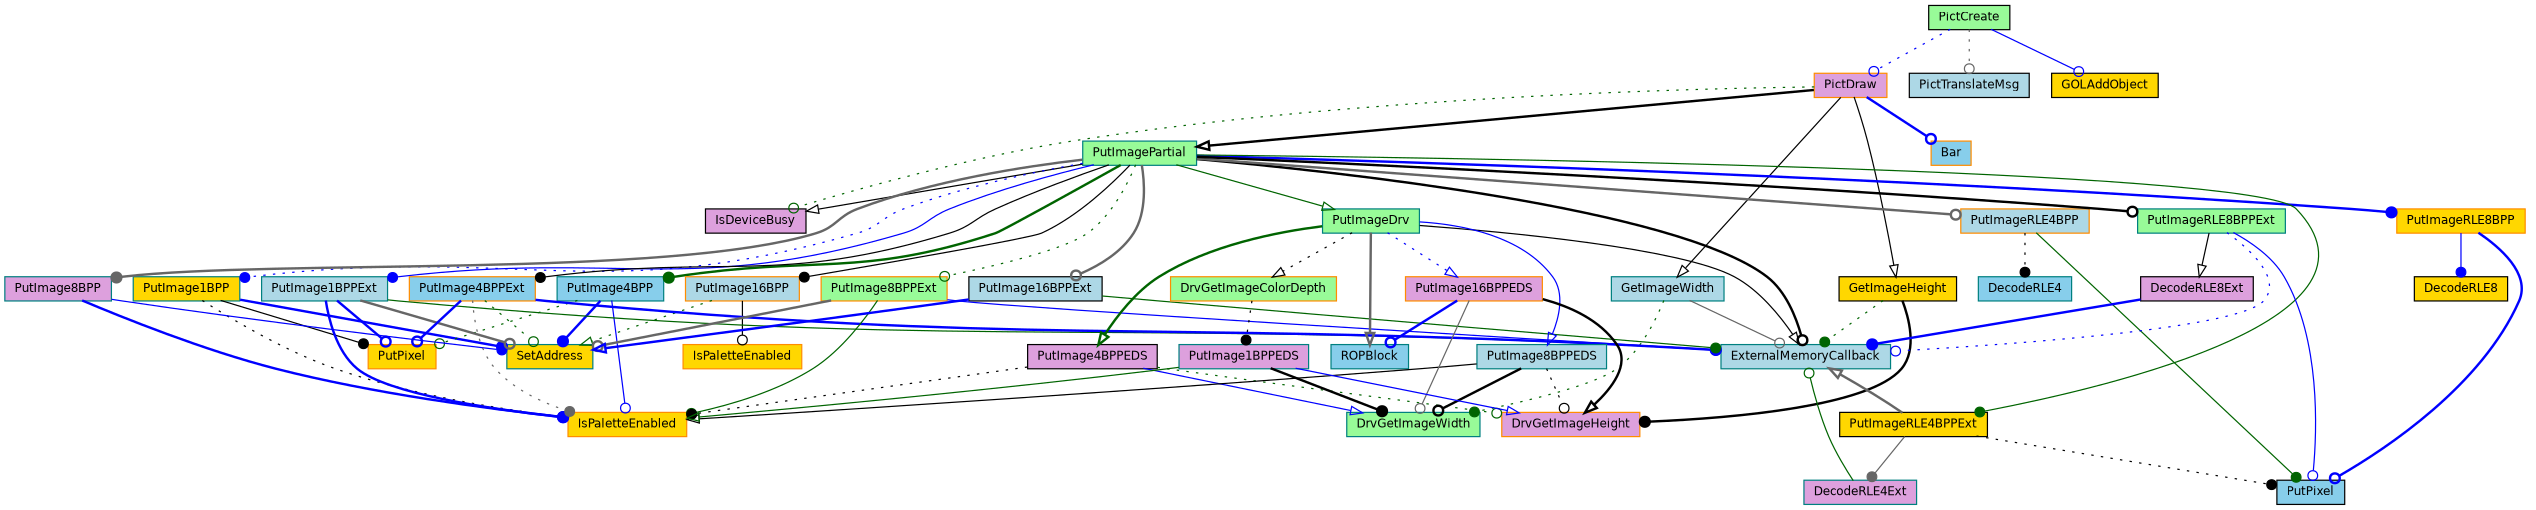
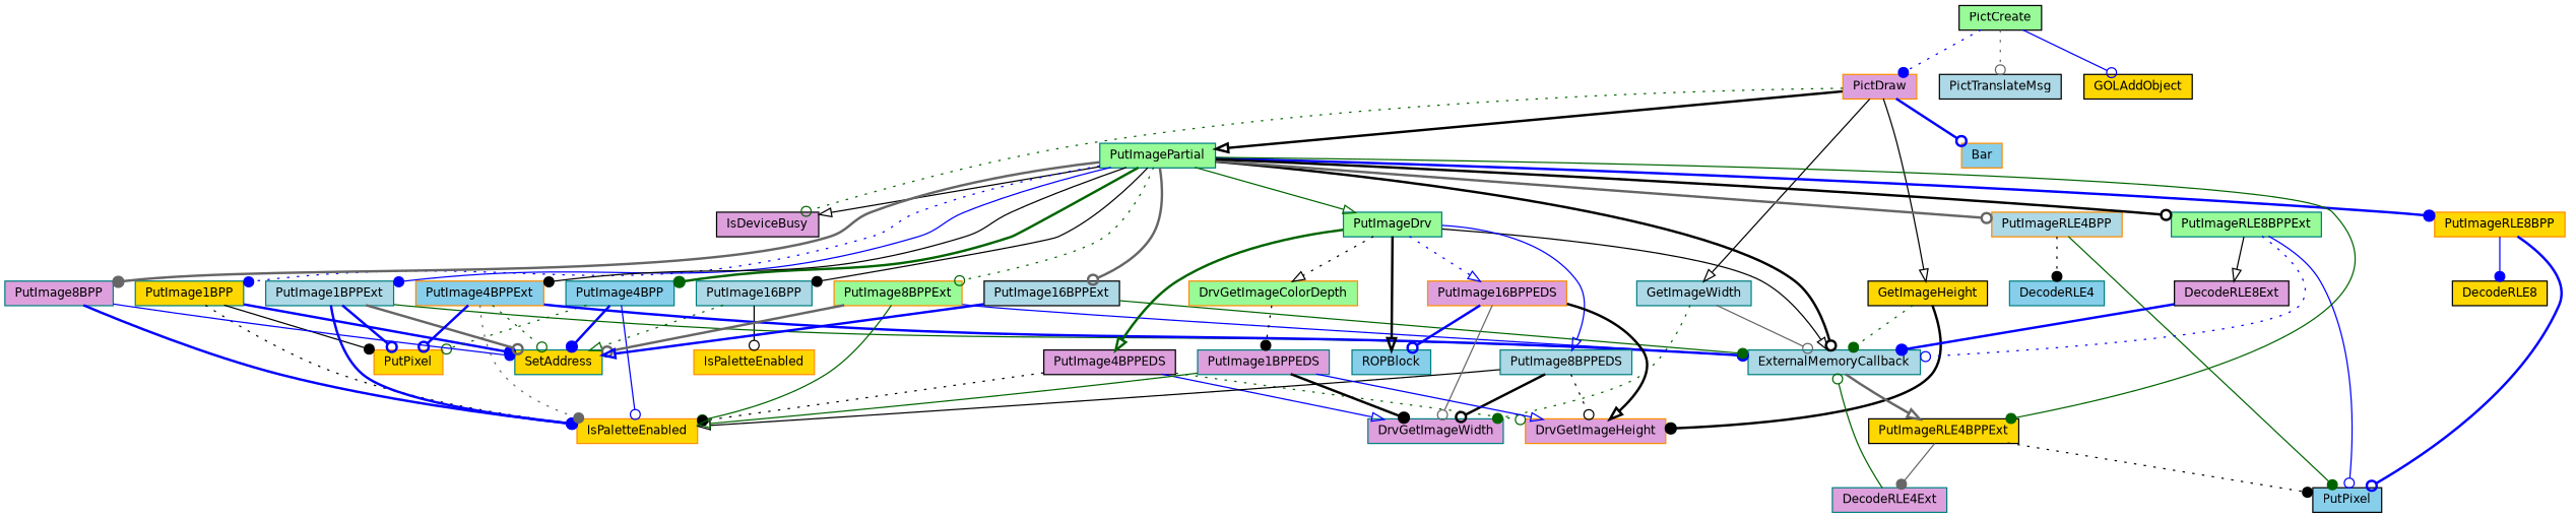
  digraph {
    rankdir=TB
    node [color=teal fillcolor=plum fontname=Helvetica fontsize=10 shape=record style=filled]
    edge [arrowhead=odot color=blue fontname=Helvetica fontsize=10 labelfontname=Helvetica labelfontsize=10 style=solid]
    n1 [color=black fillcolor=palegreen fontcolor=black height=0.2 label=PictCreate width=0.4]
    n2 [color=darkorange height=0.2 label=PictDraw width=0.4]
    n3 [color=black fillcolor=lightblue height=0.2 label=PictTranslateMsg width=0.4]
    n4 [color=black fillcolor=gold height=0.2 label=GOLAddObject width=0.4]
    n5 [color=black height=0.2 label=IsDeviceBusy width=0.4]
    n6 [color=darkorange fillcolor=skyblue height=0.2 label=Bar width=0.4]
    n7 [fillcolor=lightblue height=0.2 label=GetImageWidth width=0.4]
    n8 [color=black fillcolor=gold height=0.2 label=GetImageHeight width=0.4]
    n9 [fillcolor=palegreen height=0.2 label=PutImagePartial width=0.4]
-   n10 [fillcolor=palegreen height=0.2 label=DrvGetImageWidth width=0.4]
+   n10 [height=0.2 label=DrvGetImageWidth width=0.4]
    n11 [fillcolor=lightblue height=0.2 label=ExternalMemoryCallback width=0.4]
    n12 [color=darkorange height=0.2 label=DrvGetImageHeight width=0.4]
    n13 [color=darkorange fillcolor=lightblue height=0.2 label=PutImageRLE4BPP width=0.4]
    n14 [color=darkorange fillcolor=gold height=0.2 label=PutImageRLE8BPP width=0.4]
    n15 [color=black fillcolor=gold height=0.2 label=PutImageRLE4BPPExt width=0.4]
    n16 [fillcolor=palegreen height=0.2 label=PutImageRLE8BPPExt width=0.4]
    n17 [fillcolor=gold height=0.2 label=PutImage1BPP width=0.4]
    n18 [fillcolor=skyblue height=0.2 label=PutImage4BPP width=0.4]
    n19 [height=0.2 label=PutImage8BPP width=0.4]
-   n20 [color=darkorange fillcolor=lightblue height=0.2 label=PutImage16BPP width=0.4]
+   n20 [fillcolor=lightblue height=0.2 label=PutImage16BPP width=0.4]
    n21 [fillcolor=lightblue height=0.2 label=PutImage1BPPExt width=0.4]
    n22 [color=darkorange fillcolor=skyblue height=0.2 label=PutImage4BPPExt width=0.4]
    n23 [color=darkorange fillcolor=palegreen height=0.2 label=PutImage8BPPExt width=0.4]
    n24 [color=black fillcolor=lightblue height=0.2 label=PutImage16BPPExt width=0.4]
    n25 [fillcolor=palegreen height=0.2 label=PutImageDrv width=0.4]
    n26 [fillcolor=skyblue height=0.2 label=DecodeRLE4 width=0.4]
    n27 [color=black fillcolor=skyblue height=0.2 label=PutPixel width=0.4]
    n28 [color=black fillcolor=gold height=0.2 label=DecodeRLE8 width=0.4]
    n29 [height=0.2 label=DecodeRLE4Ext width=0.4]
    n30 [color=black height=0.2 label=DecodeRLE8Ext width=0.4]
    n31 [fillcolor=gold height=0.2 label=SetAddress width=0.4]
    n32 [color=darkorange fillcolor=gold height=0.2 label=IsPaletteEnabled width=0.4]
    n33 [color=darkorange fillcolor=gold height=0.2 label=PutPixel width=0.4]
    n34 [color=darkorange fillcolor=gold height=0.2 label=IsPaletteEnabled width=0.4]
    n35 [fillcolor=skyblue height=0.2 label=ROPBlock width=0.4]
    n36 [color=darkorange fillcolor=palegreen height=0.2 label=DrvGetImageColorDepth width=0.4]
    n37 [color=black height=0.2 label=PutImage4BPPEDS width=0.4]
    n38 [fillcolor=lightblue height=0.2 label=PutImage8BPPEDS width=0.4]
    n39 [color=darkorange height=0.2 label=PutImage16BPPEDS width=0.4]
    n40 [height=0.2 label=PutImage1BPPEDS width=0.4]
-   n1 -> n2 [style=dotted]
+   n1 -> n2 [arrowhead=dot style=dotted]
    n1 -> n3 [color=gray40 style=dotted]
    n1 -> n4
    n2 -> n5 [color=darkgreen style=dotted]
    n2 -> n6 [style=bold]
    n2 -> n7 [arrowhead=onormal color=black]
    n2 -> n8 [arrowhead=onormal color=black]
    n2 -> n9 [arrowhead=onormal color=black style=bold]
    n7 -> n10 [arrowhead=dot color=darkgreen style=dotted]
    n7 -> n11 [color=gray40]
    n8 -> n11 [arrowhead=dot color=darkgreen style=dotted]
    n8 -> n12 [arrowhead=dot color=black style=bold]
    n9 -> n5 [arrowhead=onormal color=black]
    n9 -> n11 [color=black style=bold]
    n9 -> n13 [color=gray40 style=bold]
    n9 -> n14 [arrowhead=dot style=bold]
    n9 -> n15 [arrowhead=dot color=darkgreen]
    n9 -> n16 [color=black style=bold]
    n9 -> n17 [arrowhead=dot style=dotted]
    n9 -> n18 [arrowhead=dot color=darkgreen style=bold]
    n9 -> n19 [arrowhead=dot color=gray40 style=bold]
    n9 -> n20 [arrowhead=dot color=black]
    n9 -> n21 [arrowhead=dot]
    n9 -> n22 [arrowhead=dot color=black]
    n9 -> n23 [color=darkgreen style=dotted]
    n9 -> n24 [color=gray40 style=bold]
    n9 -> n25 [arrowhead=onormal color=darkgreen]
    n13 -> n26 [arrowhead=dot color=black style=dotted]
    n13 -> n27 [arrowhead=dot color=darkgreen]
    n14 -> n27 [style=bold]
    n14 -> n28 [arrowhead=dot]
-   n15 -> n11 [arrowhead=onormal color=gray40 style=bold]
+   n11 -> n15 [arrowhead=onormal color=gray40 style=bold]
    n15 -> n27 [arrowhead=dot color=black style=dotted]
    n15 -> n29 [arrowhead=dot color=gray40]
    n16 -> n11 [style=dotted]
    n16 -> n27
    n16 -> n30 [arrowhead=onormal color=black]
    n17 -> n31 [arrowhead=dot style=bold]
    n17 -> n32 [color=black style=dotted]
    n17 -> n33 [arrowhead=dot color=black]
    n18 -> n31 [arrowhead=dot style=bold]
    n18 -> n32
    n18 -> n33 [color=darkgreen style=dotted]
    n19 -> n31 [arrowhead=dot]
    n19 -> n32 [style=bold]
    n20 -> n31 [arrowhead=onormal color=darkgreen style=dotted]
    n20 -> n34 [color=black]
    n21 -> n11 [arrowhead=dot color=darkgreen]
    n21 -> n31 [color=gray40 style=bold]
    n21 -> n32 [arrowhead=dot style=bold]
    n21 -> n33 [style=bold]
    n22 -> n11 [arrowhead=dot style=bold]
    n22 -> n31 [color=darkgreen style=dotted]
    n22 -> n32 [arrowhead=dot color=gray40 style=dotted]
    n22 -> n33 [style=bold]
    n23 -> n11
    n23 -> n31 [color=gray40 style=bold]
    n23 -> n32 [color=darkgreen]
    n24 -> n11 [arrowhead=dot color=darkgreen]
    n24 -> n31 [arrowhead=onormal style=bold]
    n25 -> n11 [arrowhead=onormal color=black]
-   n25 -> n35 [arrowhead=onormal color=gray40 style=bold]
+   n25 -> n35 [arrowhead=onormal color=black style=bold]
    n25 -> n36 [arrowhead=onormal color=black style=dotted]
    n25 -> n37 [arrowhead=onormal color=darkgreen style=bold]
    n25 -> n38 [arrowhead=onormal]
    n25 -> n39 [arrowhead=onormal style=dotted]
    n29 -> n11 [color=darkgreen]
    n30 -> n11 [arrowhead=dot style=bold]
    n36 -> n40 [arrowhead=dot color=black style=dotted]
    n37 -> n10 [arrowhead=onormal]
    n37 -> n12 [color=darkgreen style=dotted]
    n37 -> n32 [arrowhead=dot color=black style=dotted]
    n38 -> n10 [color=black style=bold]
    n38 -> n12 [color=black style=dotted]
    n38 -> n32 [arrowhead=onormal color=black]
    n39 -> n10 [color=gray40]
    n39 -> n12 [arrowhead=onormal color=black style=bold]
    n39 -> n35 [style=bold]
    n40 -> n10 [arrowhead=dot color=black style=bold]
    n40 -> n12 [arrowhead=onormal]
    n40 -> n32 [arrowhead=onormal color=darkgreen]
  }
